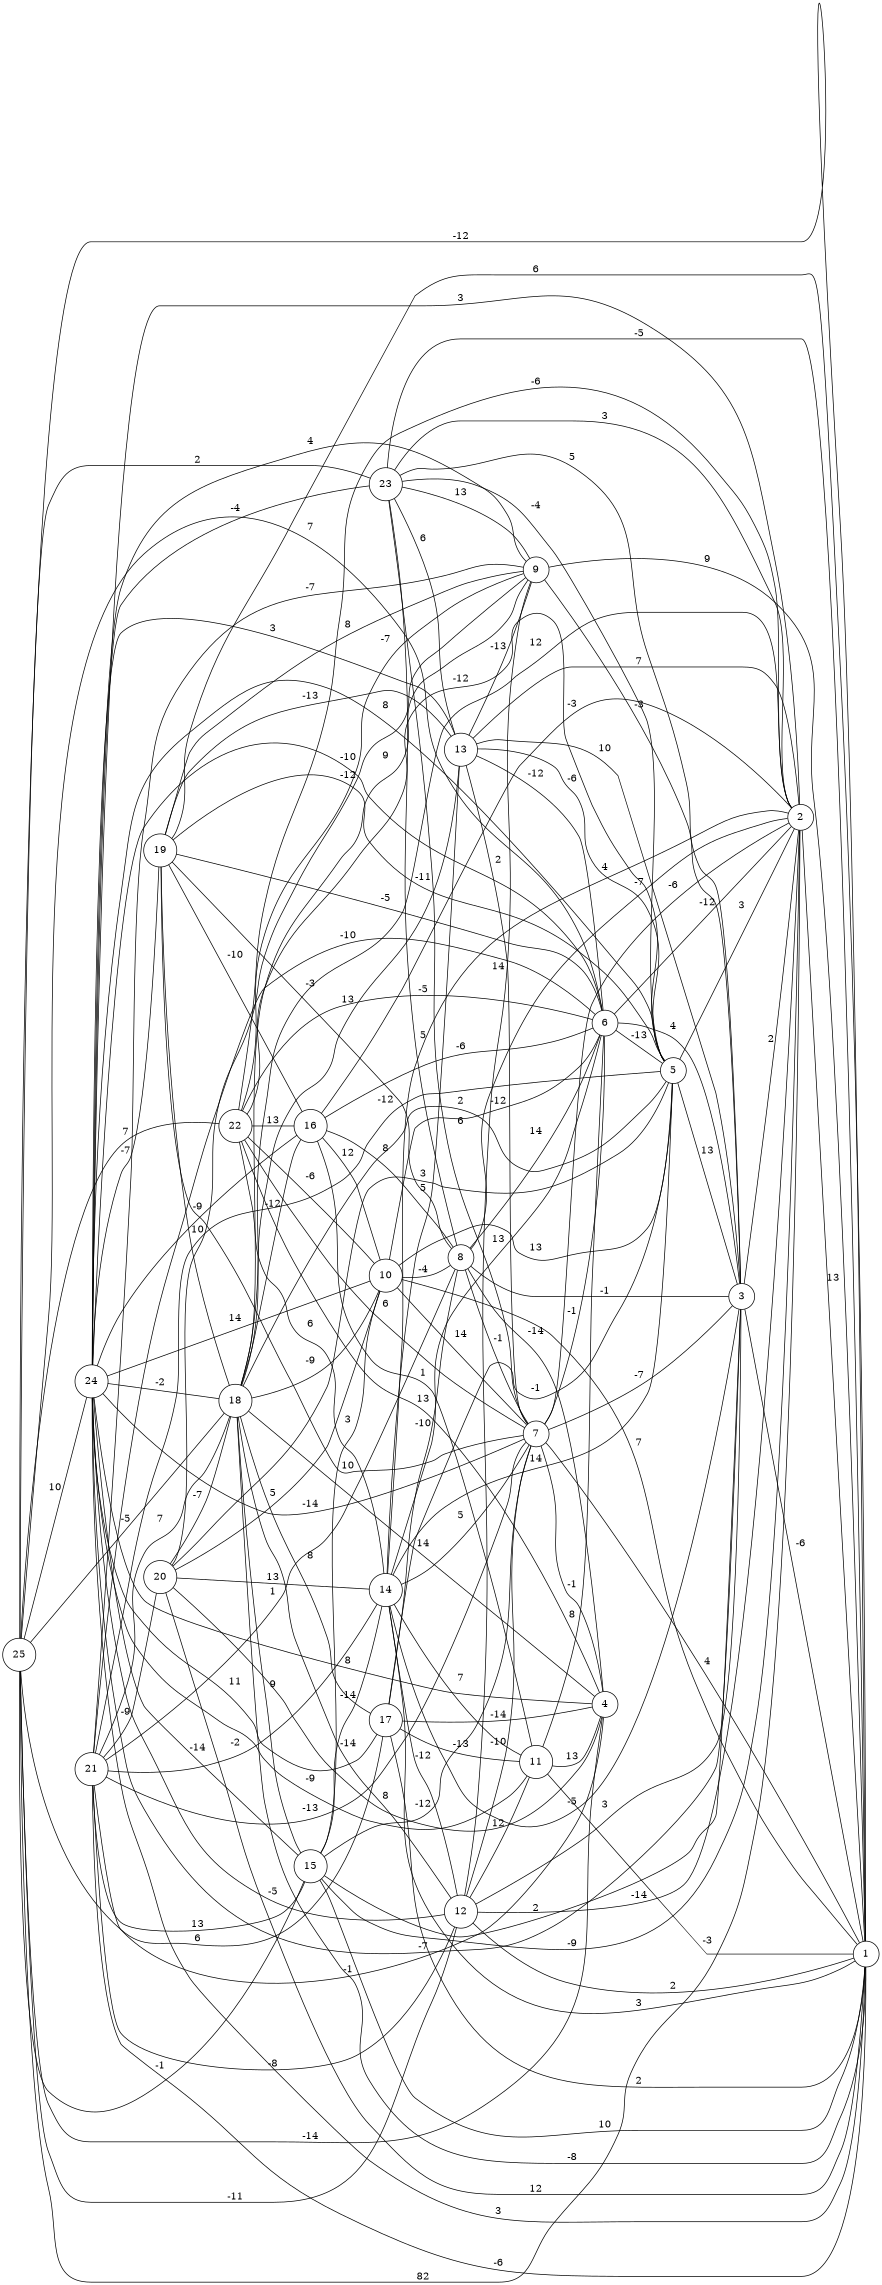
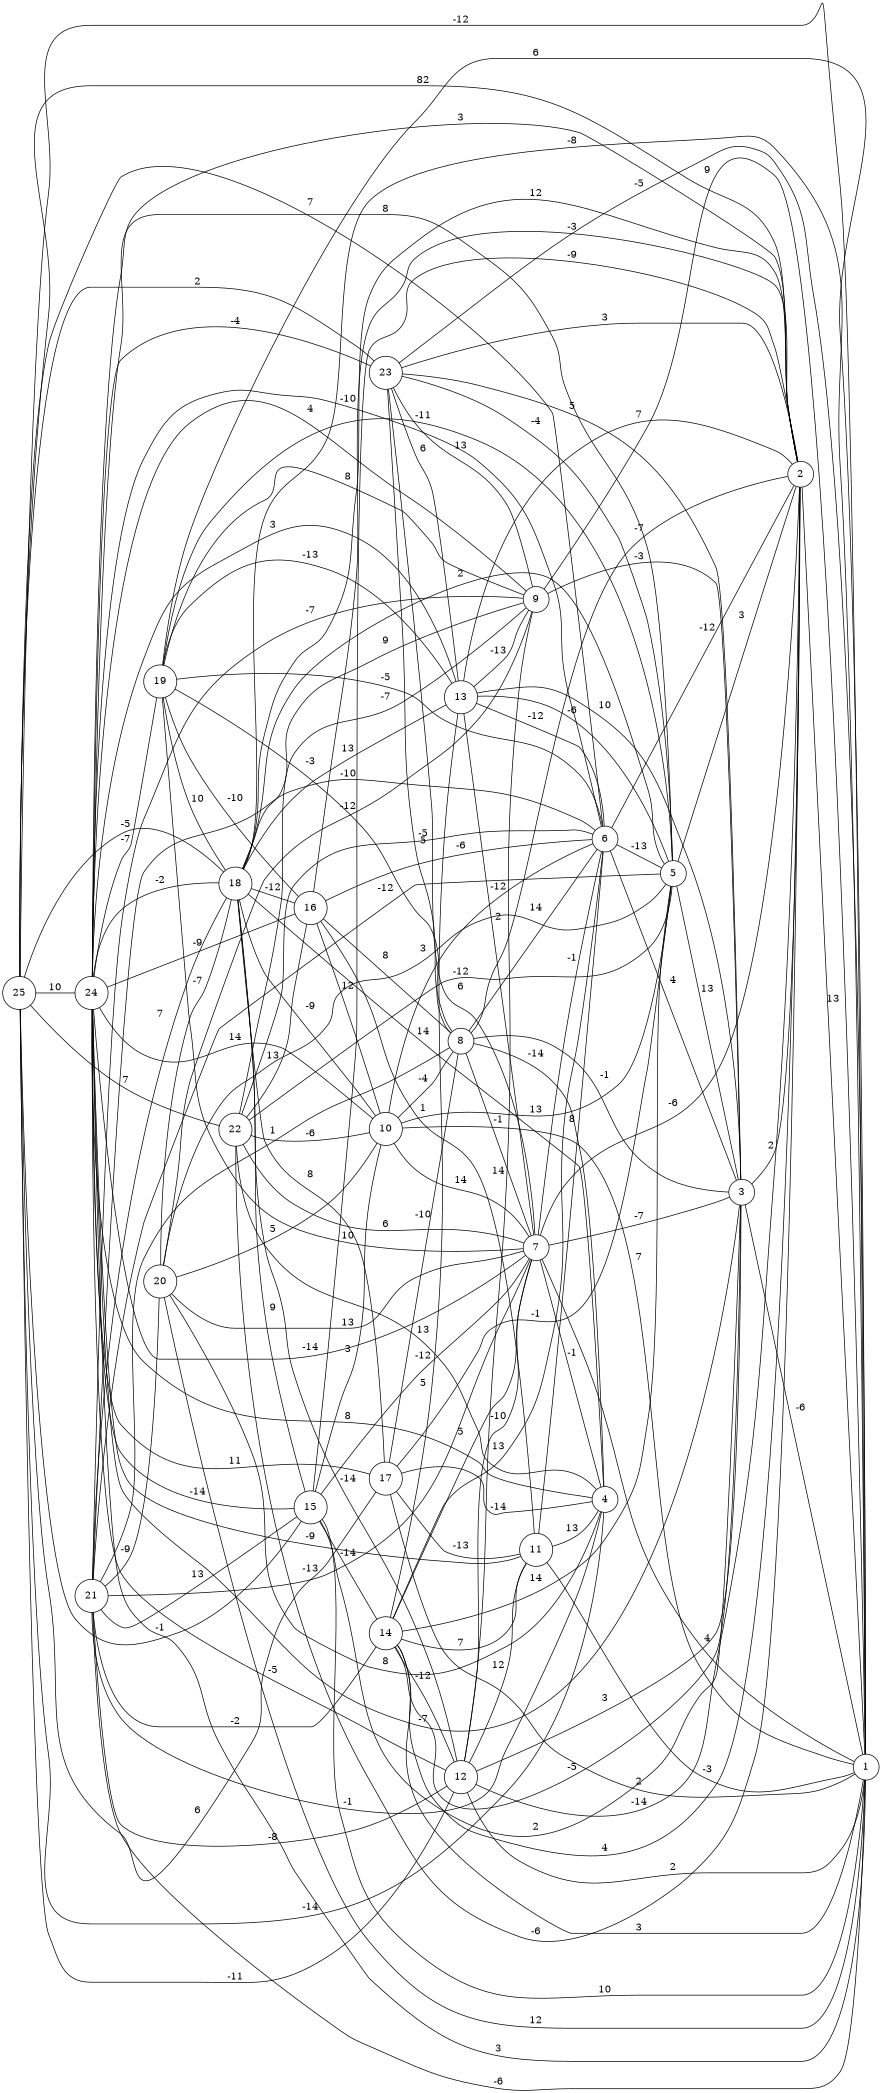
  graph {
    fontname="Helvetica,Arial,sans-serif"
    rankdir=LR
    node [shape=circle]
    25
    1
    2
    4
    6
    12
    15
    17
    18
    22
    23
    24
    3
    5
    7
    9
    11
    10
    14
    8
    13
    16
    19
    21
    20
    25 -- 1 [label=-12]
    25 -- 2 [label=82]
    25 -- 4 [label=-14]
    25 -- 6 [label=7]
    25 -- 12 [label=-11]
    25 -- 15 [label=-1]
    25 -- 17 [label=6]
    25 -- 18 [label=-5]
    25 -- 22 [label=7]
    25 -- 23 [label=2]
    25 -- 24 [label=10]
    2 -- 1 [label=13]
    6 -- 2 [label=-12]
    6 -- 3 [label=4]
    6 -- 5 [label=-13]
    12 -- 1 [label=2]
    12 -- 2 [label=-14]
    12 -- 3 [label=3]
    12 -- 7 [label=-10]
    12 -- 9 [label=14]
    12 -- 11 [label=12]
    15 -- 1 [label=10]
    15 -- 2 [label=-9]
    15 -- 3 [label=2]
    15 -- 7 [label=-12]
    15 -- 10 [label=3]
    15 -- 14 [label=-14]
    17 -- 1 [label=2]
    17 -- 4 [label=-14]
    17 -- 5 [label=-1]
    17 -- 11 [label=-13]
    17 -- 8 [label=-10]
    18 -- 1 [label=-8]
    18 -- 2 [label=12]
    18 -- 4 [label=14]
    18 -- 12 [label=-14]
    18 -- 15 [label=9]
    18 -- 17 [label=8]
    18 -- 5 [label=2]
    18 -- 9 [label=9]
    18 -- 10 [label=-9]
    18 -- 13 [label=13]
    18 -- 16 [label=-12]
    22 -- 2 [label=-6]
    22 -- 4 [label=13]
    22 -- 6 [label=-5]
    22 -- 5 [label=-12]
    22 -- 7 [label=6]
    22 -- 9 [label=-7]
    22 -- 10 [label=-6]
-   22 -- 14 [label=6]
    22 -- 16 [label=13]
    23 -- 1 [label=-5]
    23 -- 2 [label=3]
    23 -- 3 [label=5]
    23 -- 5 [label=-4]
    23 -- 7 [label=6]
    23 -- 9 [label=13]
    23 -- 8 [label=5]
    23 -- 13 [label=6]
    24 -- 1 [label=3]
    24 -- 2 [label=3]
    24 -- 4 [label=8]
    24 -- 6 [label=-10]
    24 -- 12 [label=-5]
    24 -- 15 [label=-14]
    24 -- 17 [label=11]
    24 -- 18 [label=-2]
    24 -- 23 [label=-4]
    24 -- 3 [label=-7]
    24 -- 5 [label=8]
    24 -- 7 [label=-14]
    24 -- 9 [label=4]
    24 -- 11 [label=-9]
    24 -- 10 [label=14]
    24 -- 13 [label=3]
    24 -- 16 [label=-9]
    24 -- 19 [label=-7]
    3 -- 1 [label=-6]
    3 -- 2 [label=2]
    5 -- 2 [label=3]
    5 -- 3 [label=13]
    7 -- 1 [label=4]
    7 -- 2 [label=-6]
    7 -- 4 [label=-1]
    7 -- 6 [label=-1]
    7 -- 3 [label=-7]
    9 -- 1 [label=9]
    9 -- 3 [label=-3]
    11 -- 1 [label=-3]
    11 -- 4 [label=13]
    11 -- 6 [label=8]
    10 -- 1 [label=7]
    10 -- 6 [label=-12]
    10 -- 5 [label=13]
    10 -- 7 [label=14]
    10 -- 8 [label=-4]
    14 -- 1 [label=3]
    14 -- 2 [label=4]
    14 -- 6 [label=13]
    14 -- 12 [label=-12]
    14 -- 3 [label=-5]
    14 -- 5 [label=14]
    14 -- 7 [label=5]
    14 -- 11 [label=7]
    14 -- 13 [label=5]
    8 -- 2 [label=-7]
    8 -- 4 [label=-14]
    8 -- 6 [label=14]
    8 -- 3 [label=-1]
    8 -- 7 [label=-1]
    13 -- 2 [label=7]
    13 -- 6 [label=-12]
    13 -- 3 [label=10]
    13 -- 5 [label=-6]
    13 -- 7 [label=2]
    13 -- 9 [label=-13]
    16 -- 2 [label=-3]
    16 -- 6 [label=-6]
    16 -- 11 [label=1]
    16 -- 10 [label=12]
    16 -- 8 [label=8]
    19 -- 1 [label=6]
    19 -- 6 [label=-5]
    19 -- 18 [label=10]
    19 -- 5 [label=-11]
    19 -- 7 [label=10]
    19 -- 9 [label=8]
    19 -- 8 [label=-3]
    19 -- 13 [label=-13]
    19 -- 16 [label=-10]
    21 -- 1 [label=-6]
    21 -- 4 [label=-1]
    21 -- 6 [label=-10]
    21 -- 12 [label=-8]
    21 -- 15 [label=13]
    21 -- 18 [label=7]
    21 -- 5 [label=-12]
    21 -- 7 [label=-13]
    21 -- 9 [label=-7]
    21 -- 14 [label=-2]
    21 -- 8 [label=1]
    21 -- 20 [label=-9]
    20 -- 1 [label=12]
    20 -- 4 [label=8]
    20 -- 18 [label=-7]
    20 -- 5 [label=3]
    20 -- 9 [label=-12]
    20 -- 10 [label=5]
-   20 -- 14 [label=13]
+   20 -- 7 [label=13]
  }
